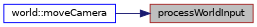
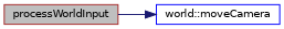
  digraph {
    rankdir=LR
    node [fontname=Helvetica fontsize=10 shape=record style=filled]
    n1 [color=brown fillcolor=grey75 fontcolor=black height=0.2 label=processWorldInput width=0.4]
    n2 [color=blue fillcolor=white height=0.2 label="world::moveCamera" width=0.4]
-   n2 -> n1 [color=midnightblue fontname=Helvetica fontsize=10 labelfontname=Helvetica labelfontsize=10 style=solid]
+   n1 -> n2 [color=midnightblue fontname=Helvetica fontsize=10 labelfontname=Helvetica labelfontsize=10 style=solid]
  }
